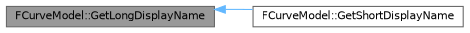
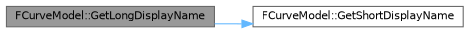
  digraph {
    rankdir=LR
    node [fontname=Helvetica fontsize=10 shape=box style=filled]
    n1 [color=gray40 fillcolor=grey60 fontcolor=black height=0.2 label="FCurveModel::GetLongDisplayName" width=0.4]
    n2 [color=grey40 fillcolor=white height=0.2 label="FCurveModel::GetShortDisplayName" width=0.4]
-   n2 -> n1 [color=steelblue1 fontname=Helvetica fontsize=10 labelfontname=Helvetica labelfontsize=10 style=solid]
+   n1 -> n2 [color=steelblue1 fontname=Helvetica fontsize=10 labelfontname=Helvetica labelfontsize=10 style=solid]
  }
